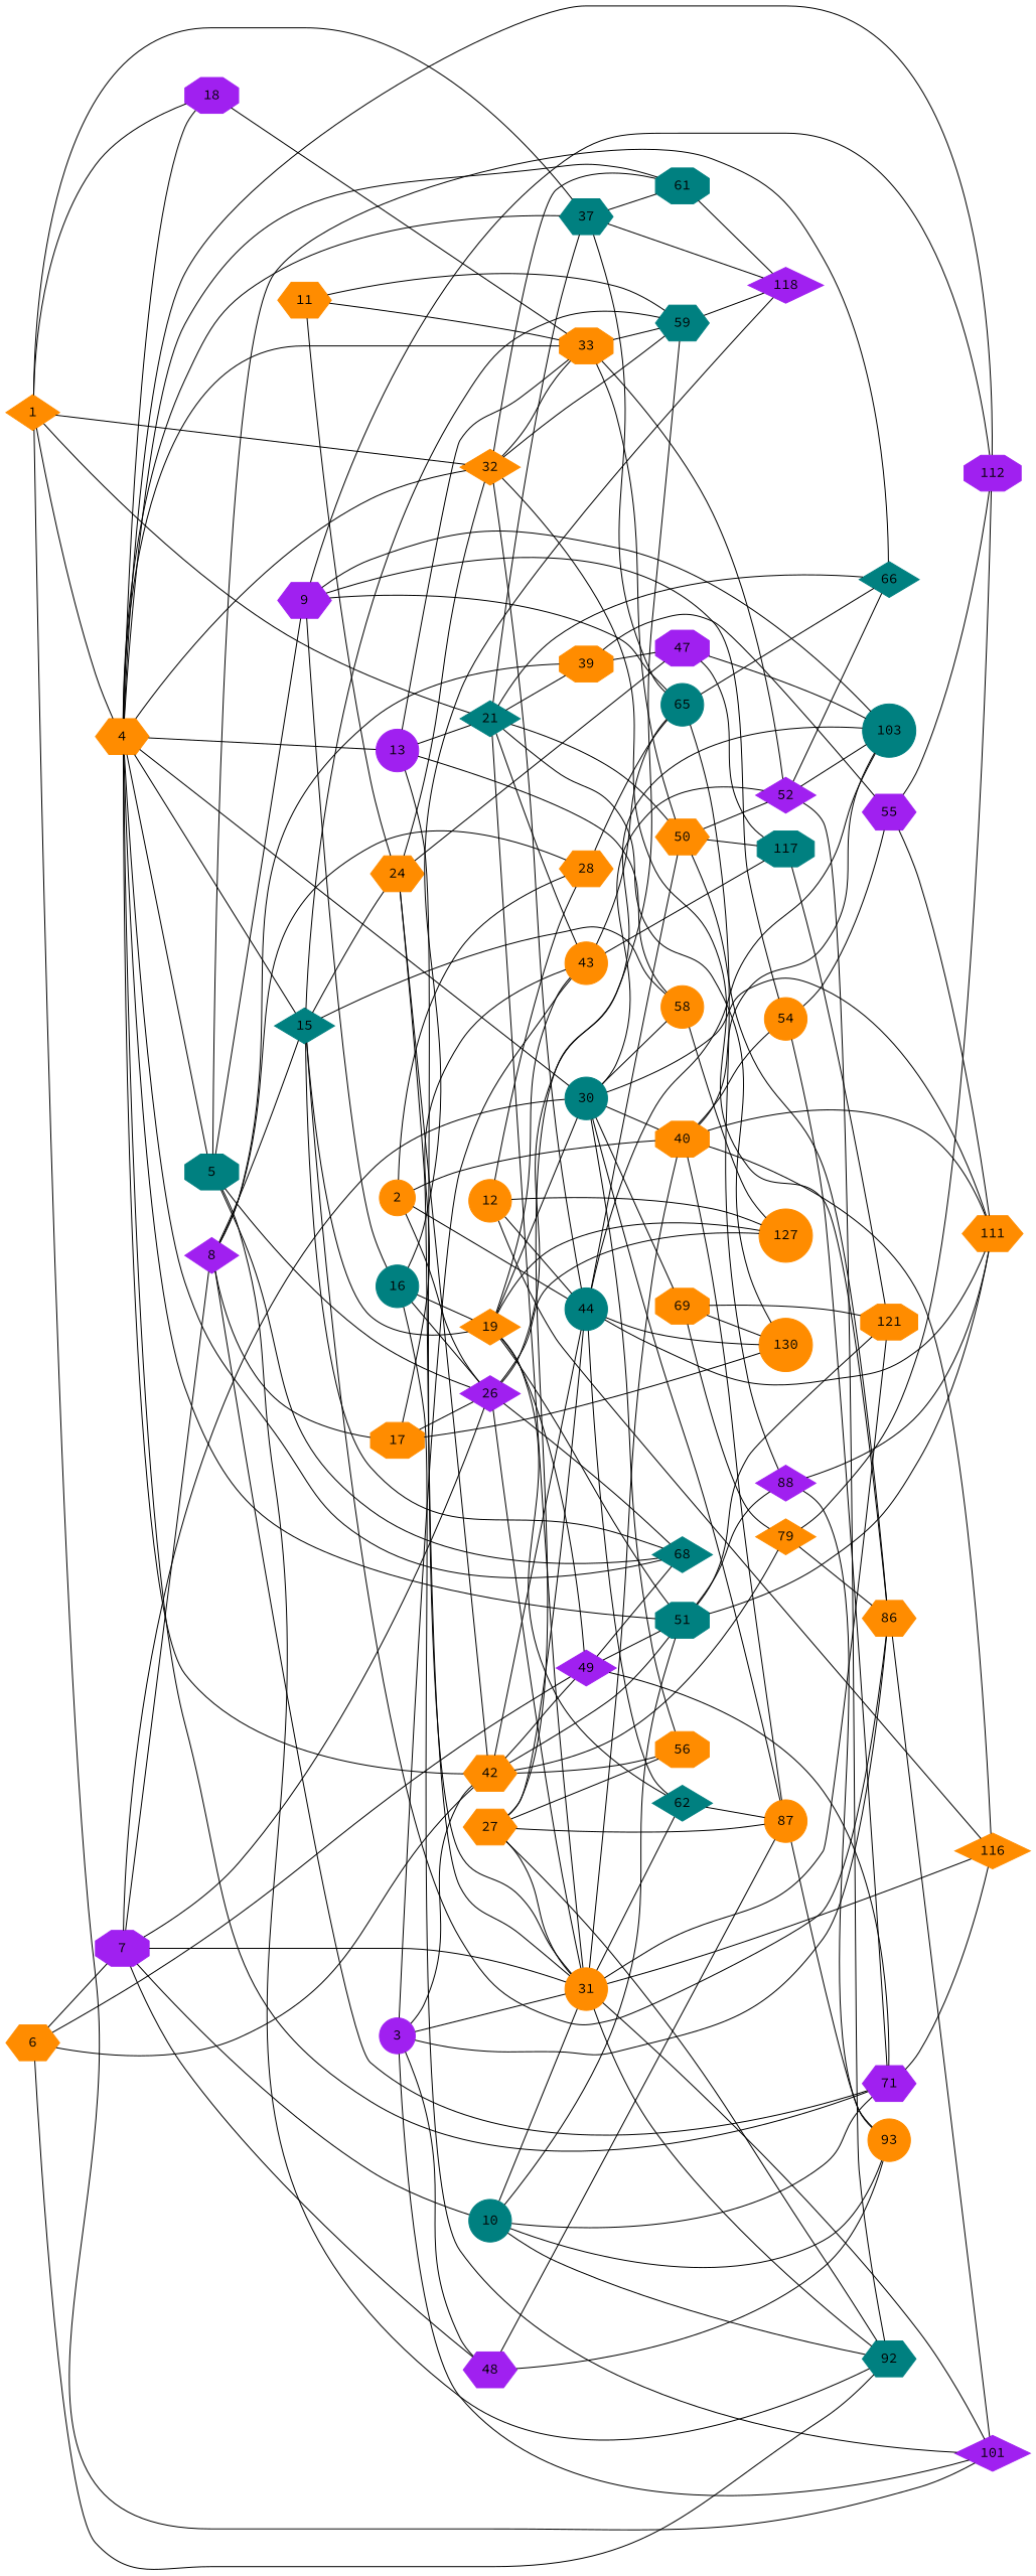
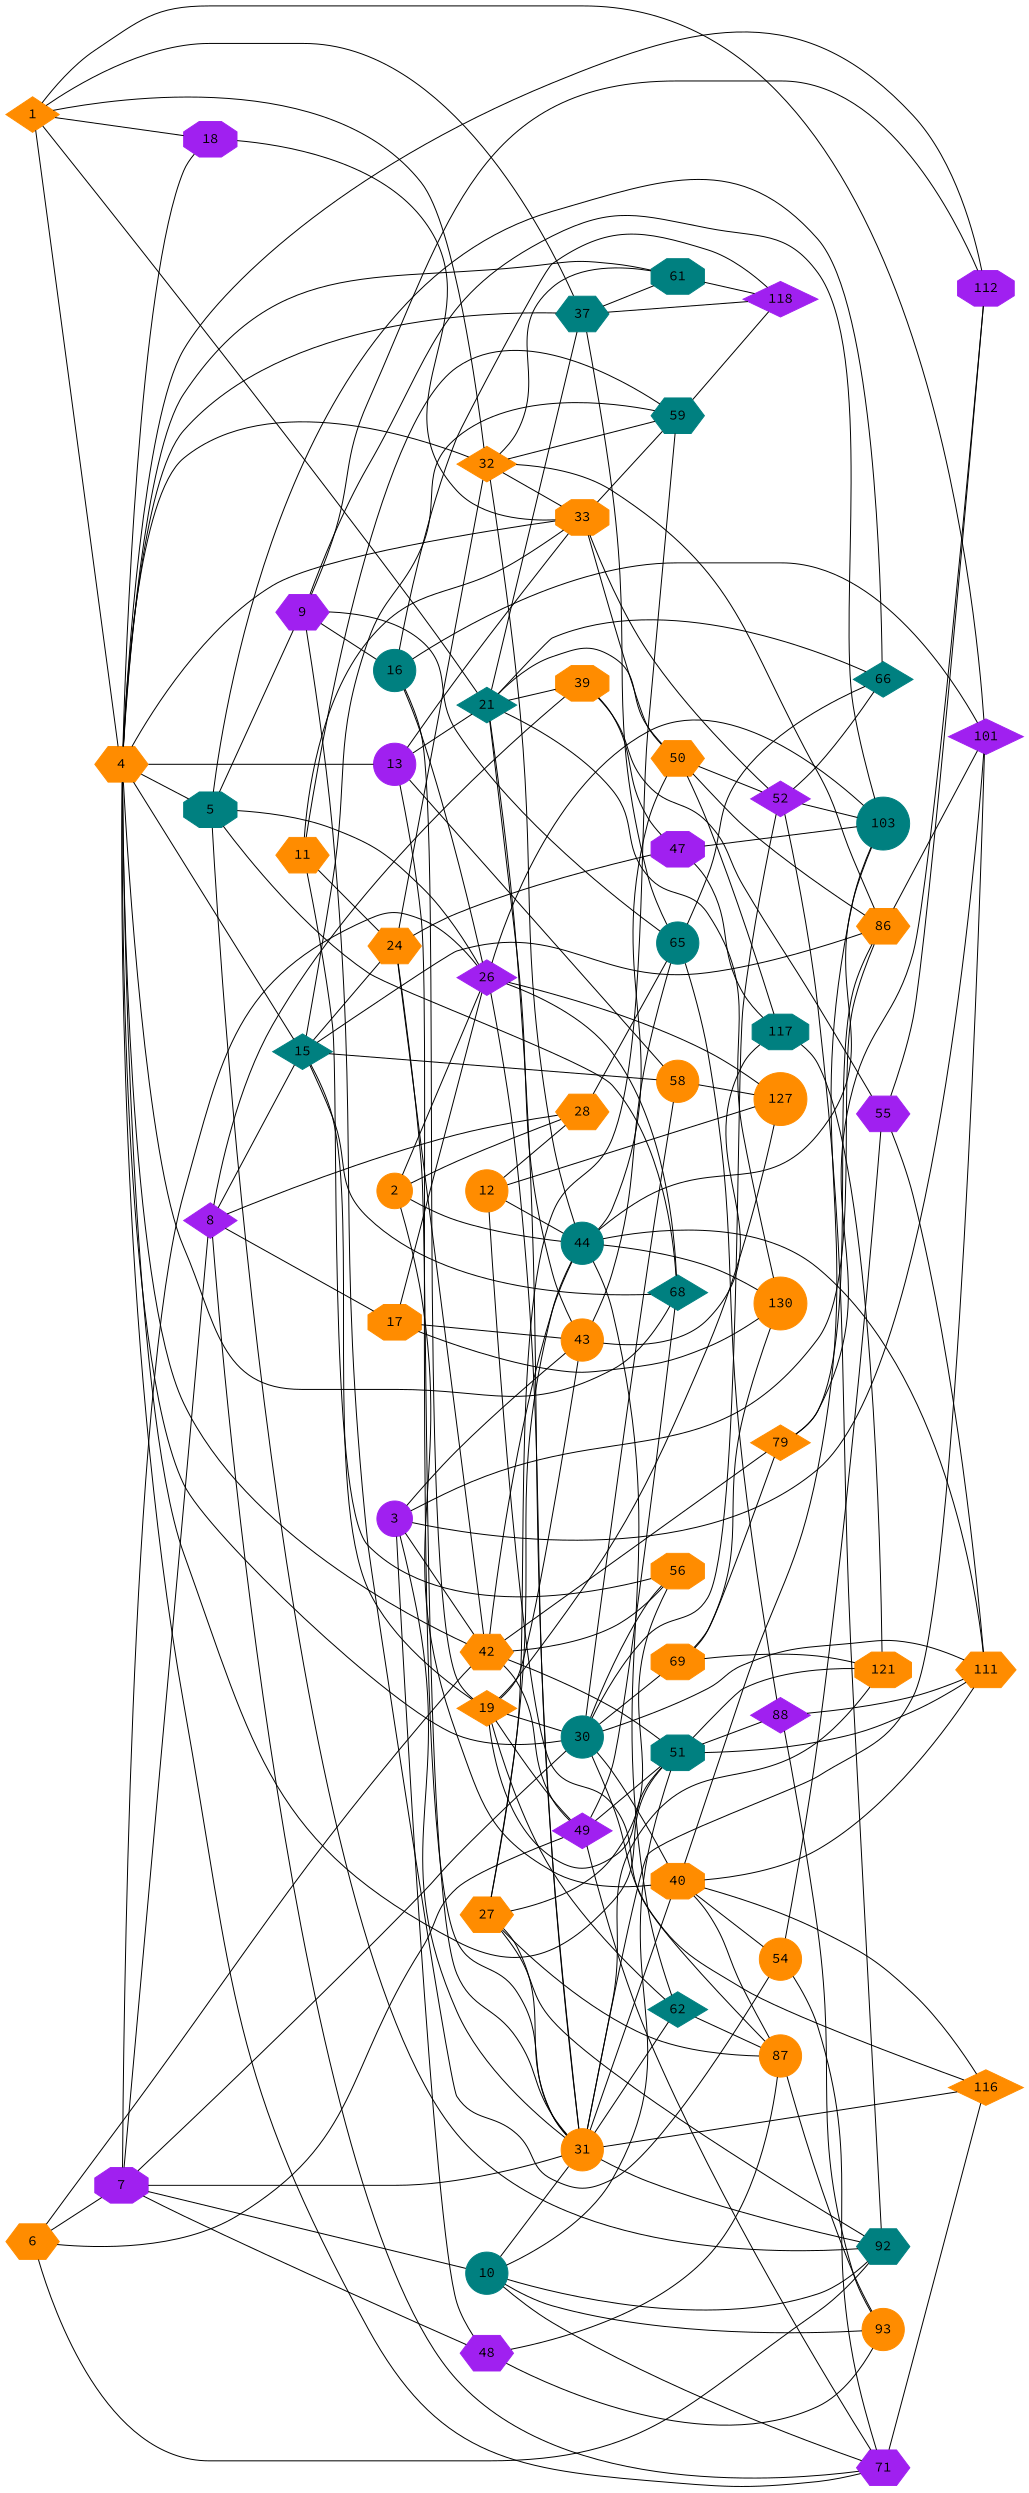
  graph {
    fontname="Source Code Pro"
    rankdir=LR
    node [color=darkorange fontname="Source Code Pro" shape=circle style=filled]
    edge [fontname="Source Code Pro"]
    1 [shape=diamond super="+107"]
    4 [shape=hexagon super="+38+73+20"]
    18 [color=purple shape=octagon]
    21 [color=teal shape=diamond super="+129+22"]
    32 [shape=diamond super="+100+128"]
    37 [color=teal shape=hexagon super="+63"]
    101 [color=purple shape=diamond super="+122"]
    42 [shape=hexagon super="+70+46"]
    5 [color=teal shape=octagon super="+98"]
    13 [color=purple super="+90+23"]
    15 [color=teal shape=diamond super="+132+113"]
    30 [color=teal super="+35+102"]
    33 [shape=octagon super="+36+76"]
    51 [color=teal shape=octagon super="+67+77"]
    61 [color=teal shape=octagon]
    68 [color=teal shape=diamond super="+123"]
    71 [color=purple shape=hexagon super="+119"]
    112 [color=purple shape=octagon]
    31 [super="+41+108+109+34"]
    43 [super="+91"]
    66 [color=teal shape=diamond]
    39 [shape=octagon]
    130
    50 [shape=hexagon super="+105"]
    44 [color=teal super="+95+75"]
    86 [shape=hexagon super="+89"]
    59 [color=teal shape=hexagon super="+99"]
    65 [color=teal super="+80"]
    118 [color=purple shape=diamond]
    26 [color=purple shape=diamond super="+94+57+78"]
    103 [color=teal super="+124"]
    127
    2
    28 [shape=hexagon]
    40 [shape=octagon super="+74+134"]
    54
    116 [shape=diamond]
    87 [super="+106"]
    111 [shape=hexagon super="+126"]
    62 [color=teal shape=diamond]
    3 [color=purple super="+14"]
    48 [color=purple shape=hexagon]
    92 [color=teal shape=hexagon super="+96"]
    121 [shape=octagon]
    49 [color=purple shape=diamond super="+97"]
    56 [shape=octagon]
    79 [shape=diamond]
    117 [color=teal shape=octagon]
    93
    9 [color=purple shape=hexagon super="+29"]
    58
    24 [shape=hexagon super="+53"]
    19 [shape=diamond super="+45+82"]
    52 [color=purple shape=diamond super="+104"]
    69 [shape=octagon]
    88 [color=purple shape=diamond]
    16 [color=teal super="+131"]
    7 [color=purple shape=octagon super="+25"]
    8 [color=purple shape=diamond super="+110"]
    10 [color=teal super="+81"]
    6 [shape=hexagon]
    17 [shape=octagon]
    47 [color=purple shape=octagon]
    55 [color=purple shape=hexagon]
    11 [shape=hexagon]
    12
    27 [shape=hexagon super="+60"]
    1 -- 4
    1 -- 18
    1 -- 21
    1 -- 32
    1 -- 37
    1 -- 101
    4 -- 18
    4 -- 32
    4 -- 37
    4 -- 42 [weight=2]
    4 -- 5
    4 -- 13 [weight=2]
    4 -- 15
    4 -- 30
    4 -- 33
    4 -- 51
    4 -- 61
    4 -- 68
    4 -- 71
    4 -- 112
    18 -- 33
    21 -- 37
    21 -- 31
    21 -- 43
    21 -- 66
    21 -- 39
    21 -- 130
    21 -- 50
    32 -- 33
    32 -- 61
    32 -- 44
    32 -- 86
    32 -- 59
    37 -- 61
    37 -- 65
    37 -- 118
    42 -- 51
    42 -- 44
    42 -- 49
    42 -- 56
    42 -- 79
    5 -- 68
    5 -- 66
    5 -- 26
    5 -- 92
    5 -- 9
    13 -- 21 [weight=2]
    13 -- 33
    13 -- 31 [weight=2]
    13 -- 58
    15 -- 68
    15 -- 86
    15 -- 59
    15 -- 58
    15 -- 24
    15 -- 19
    30 -- 40
    30 -- 87
    30 -- 111
    30 -- 56
    30 -- 58
    30 -- 52
    30 -- 69
    33 -- 50
    33 -- 59
    33 -- 52
    51 -- 111
    51 -- 121
    51 -- 88
    61 -- 118
    71 -- 116
    31 -- 101
    31 -- 40
    31 -- 116
    31 -- 62
    31 -- 92
    31 -- 121
    43 -- 65
    43 -- 117
    39 -- 47
    39 -- 55
    50 -- 86
    50 -- 117
    50 -- 52
    44 -- 130
    44 -- 50
    44 -- 103
    44 -- 111
    44 -- 62
    86 -- 101
    59 -- 118
    65 -- 66
    65 -- 88
    26 -- 68 [weight=2]
    26 -- 31
    26 -- 103
    26 -- 127
    2 -- 44
    2 -- 26
    2 -- 28
    2 -- 40
    28 -- 65
    40 -- 103
    40 -- 54
    40 -- 116
    40 -- 87
    40 -- 111
    54 -- 71
    54 -- 55
    87 -- 93
    62 -- 87
    3 -- 101
    3 -- 42
    3 -- 31
    3 -- 43
    3 -- 86
    3 -- 48
    48 -- 87
    48 -- 93
    49 -- 51
    49 -- 68
    49 -- 71
    79 -- 112
    79 -- 86
    117 -- 121
    9 -- 112
    9 -- 65
    9 -- 103
    9 -- 54
    9 -- 16
    58 -- 127
    24 -- 32
    24 -- 42
    24 -- 31
    24 -- 47
    19 -- 30
    19 -- 51
    19 -- 43
    19 -- 127
    19 -- 62
    19 -- 49
    52 -- 66
    52 -- 103
    52 -- 92
    69 -- 130
    69 -- 121
    69 -- 79
    88 -- 111
    88 -- 93
    16 -- 101 [weight=2]
    16 -- 118
    16 -- 26
    16 -- 19
    7 -- 30
    7 -- 31 [weight=2]
    7 -- 26
    7 -- 48
    7 -- 8
    7 -- 10
    8 -- 15
    8 -- 71
    8 -- 39
    8 -- 28
    8 -- 17
    10 -- 51
    10 -- 71
    10 -- 31
    10 -- 92
    10 -- 93
    6 -- 42
    6 -- 92
    6 -- 49
    6 -- 7
    17 -- 43
    17 -- 130
    17 -- 26
    47 -- 103
    47 -- 117
    55 -- 112
    55 -- 111
    11 -- 33
    11 -- 59
+   11 -- 56
    11 -- 24
    12 -- 44
    12 -- 127
    12 -- 28
    12 -- 116
    27 -- 31
    27 -- 44
    27 -- 59
    27 -- 87
    27 -- 92
    27 -- 56
  }
